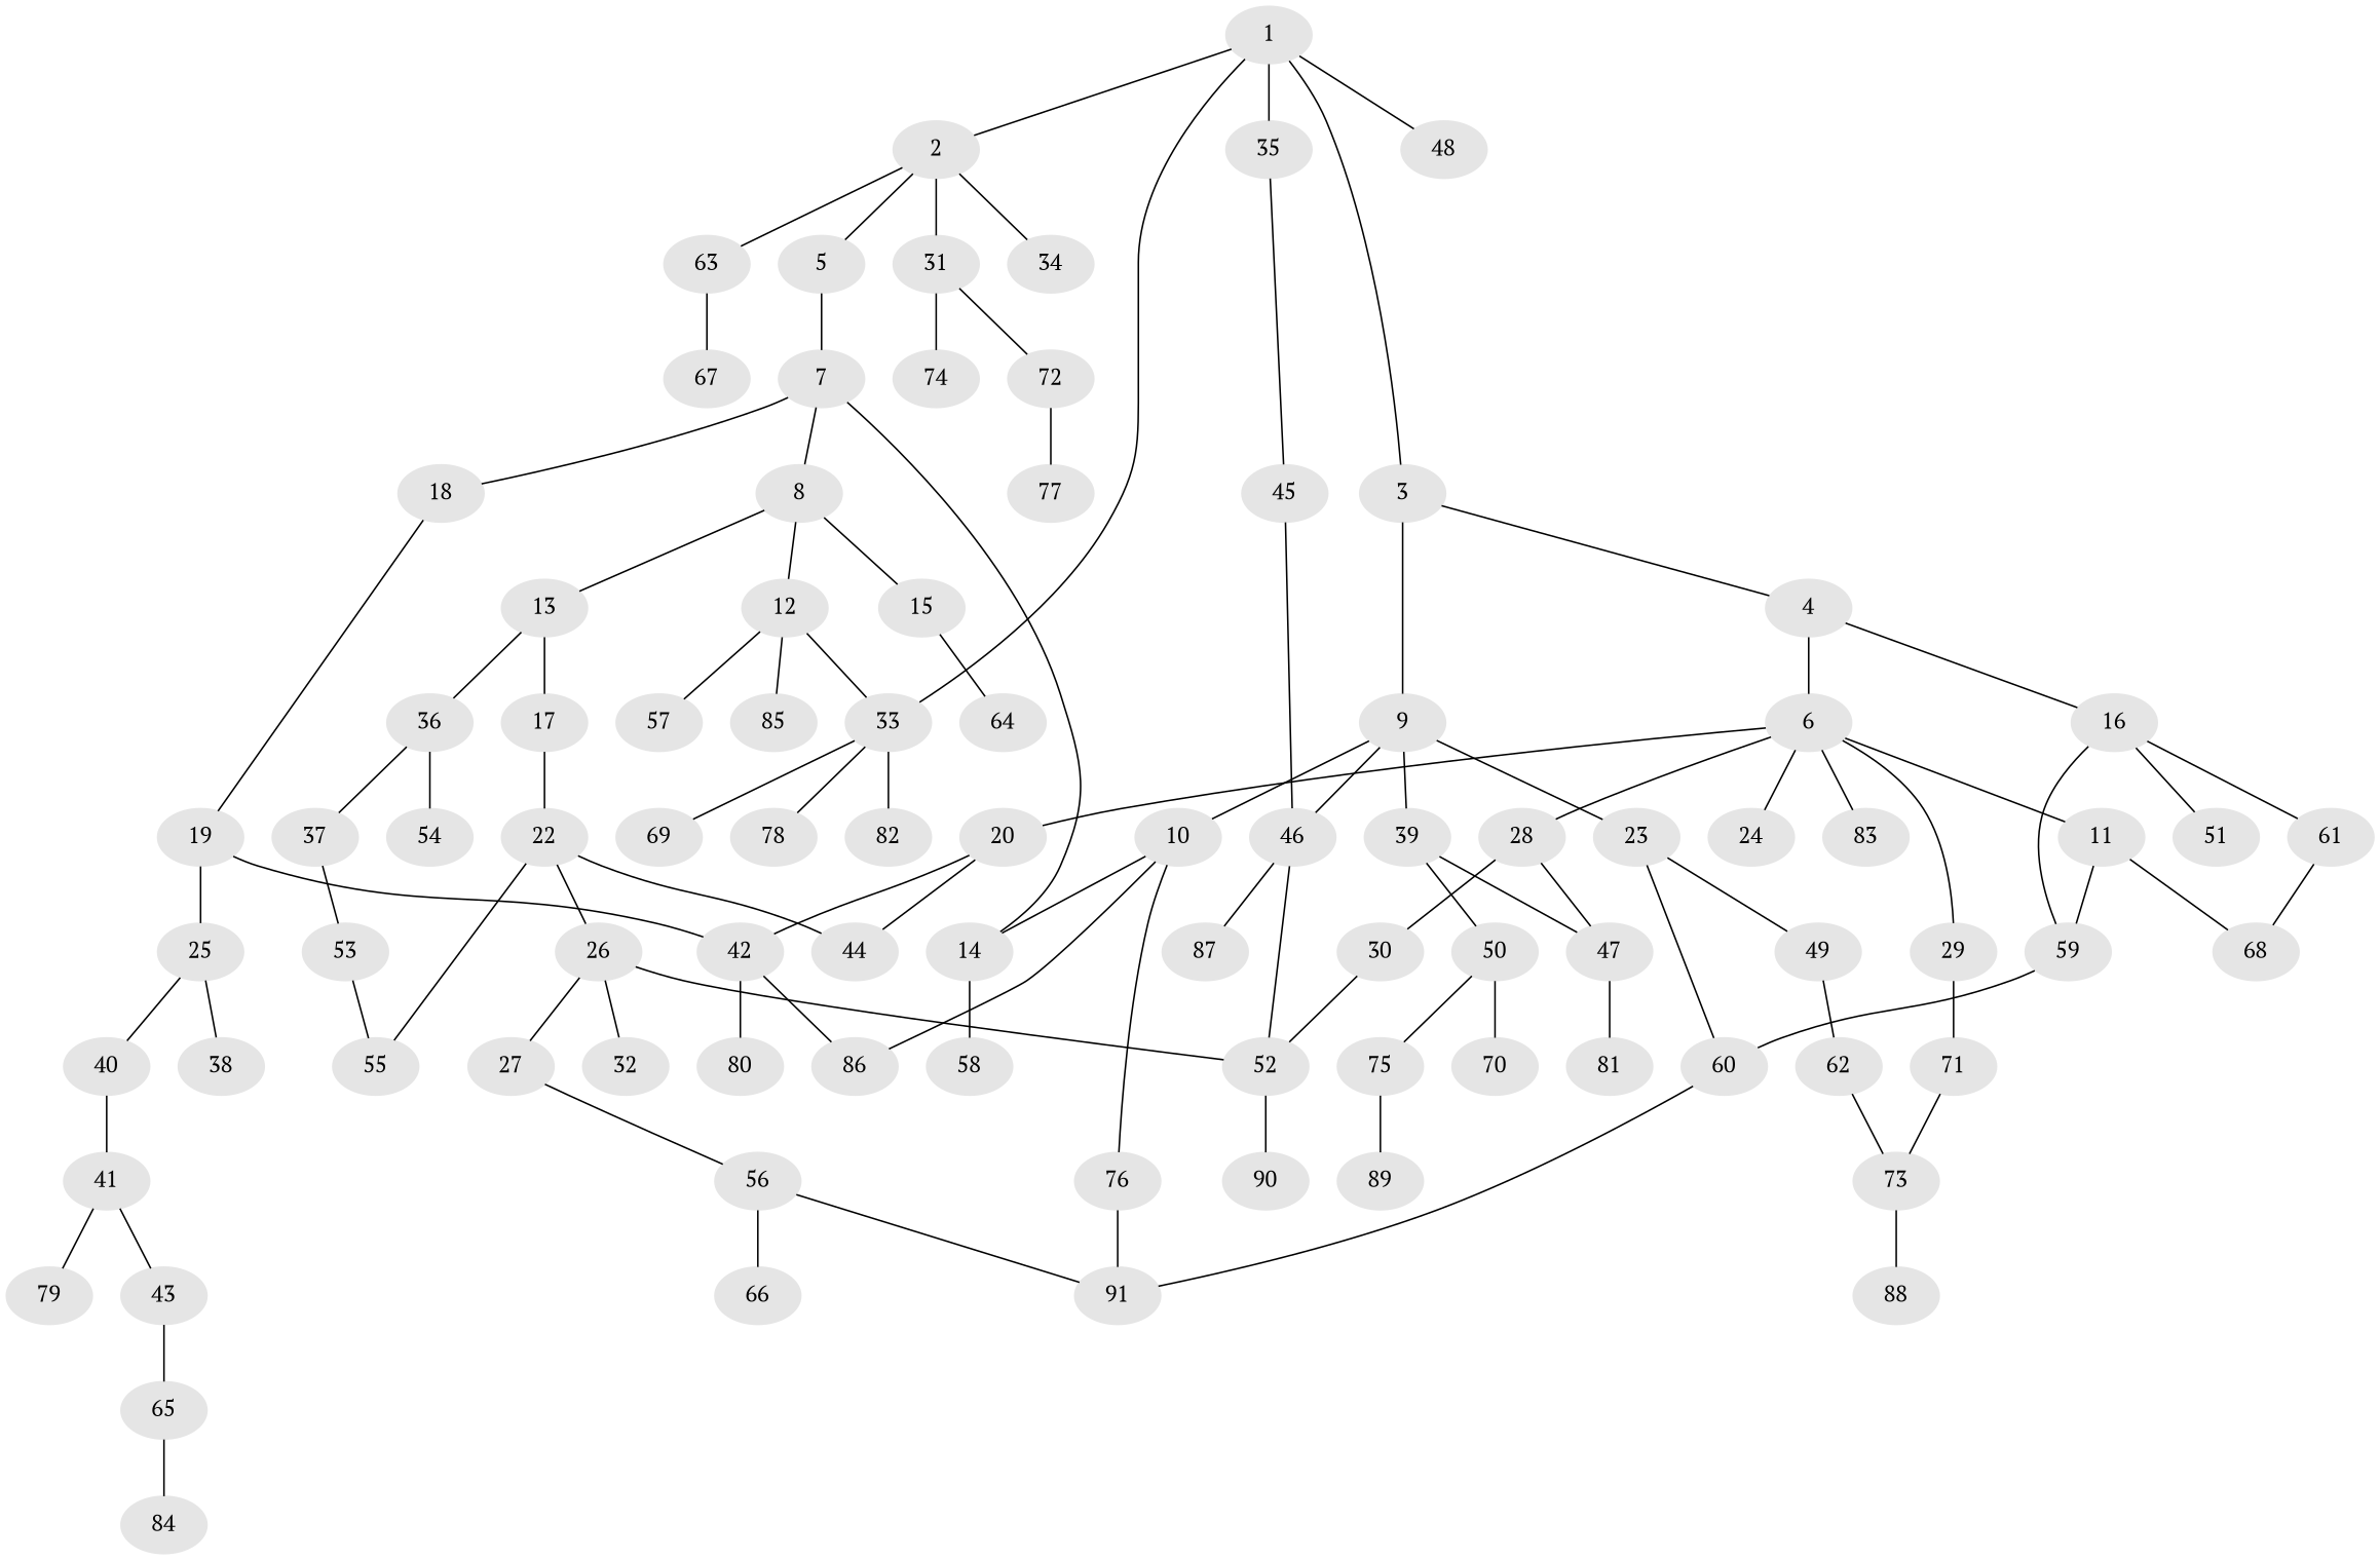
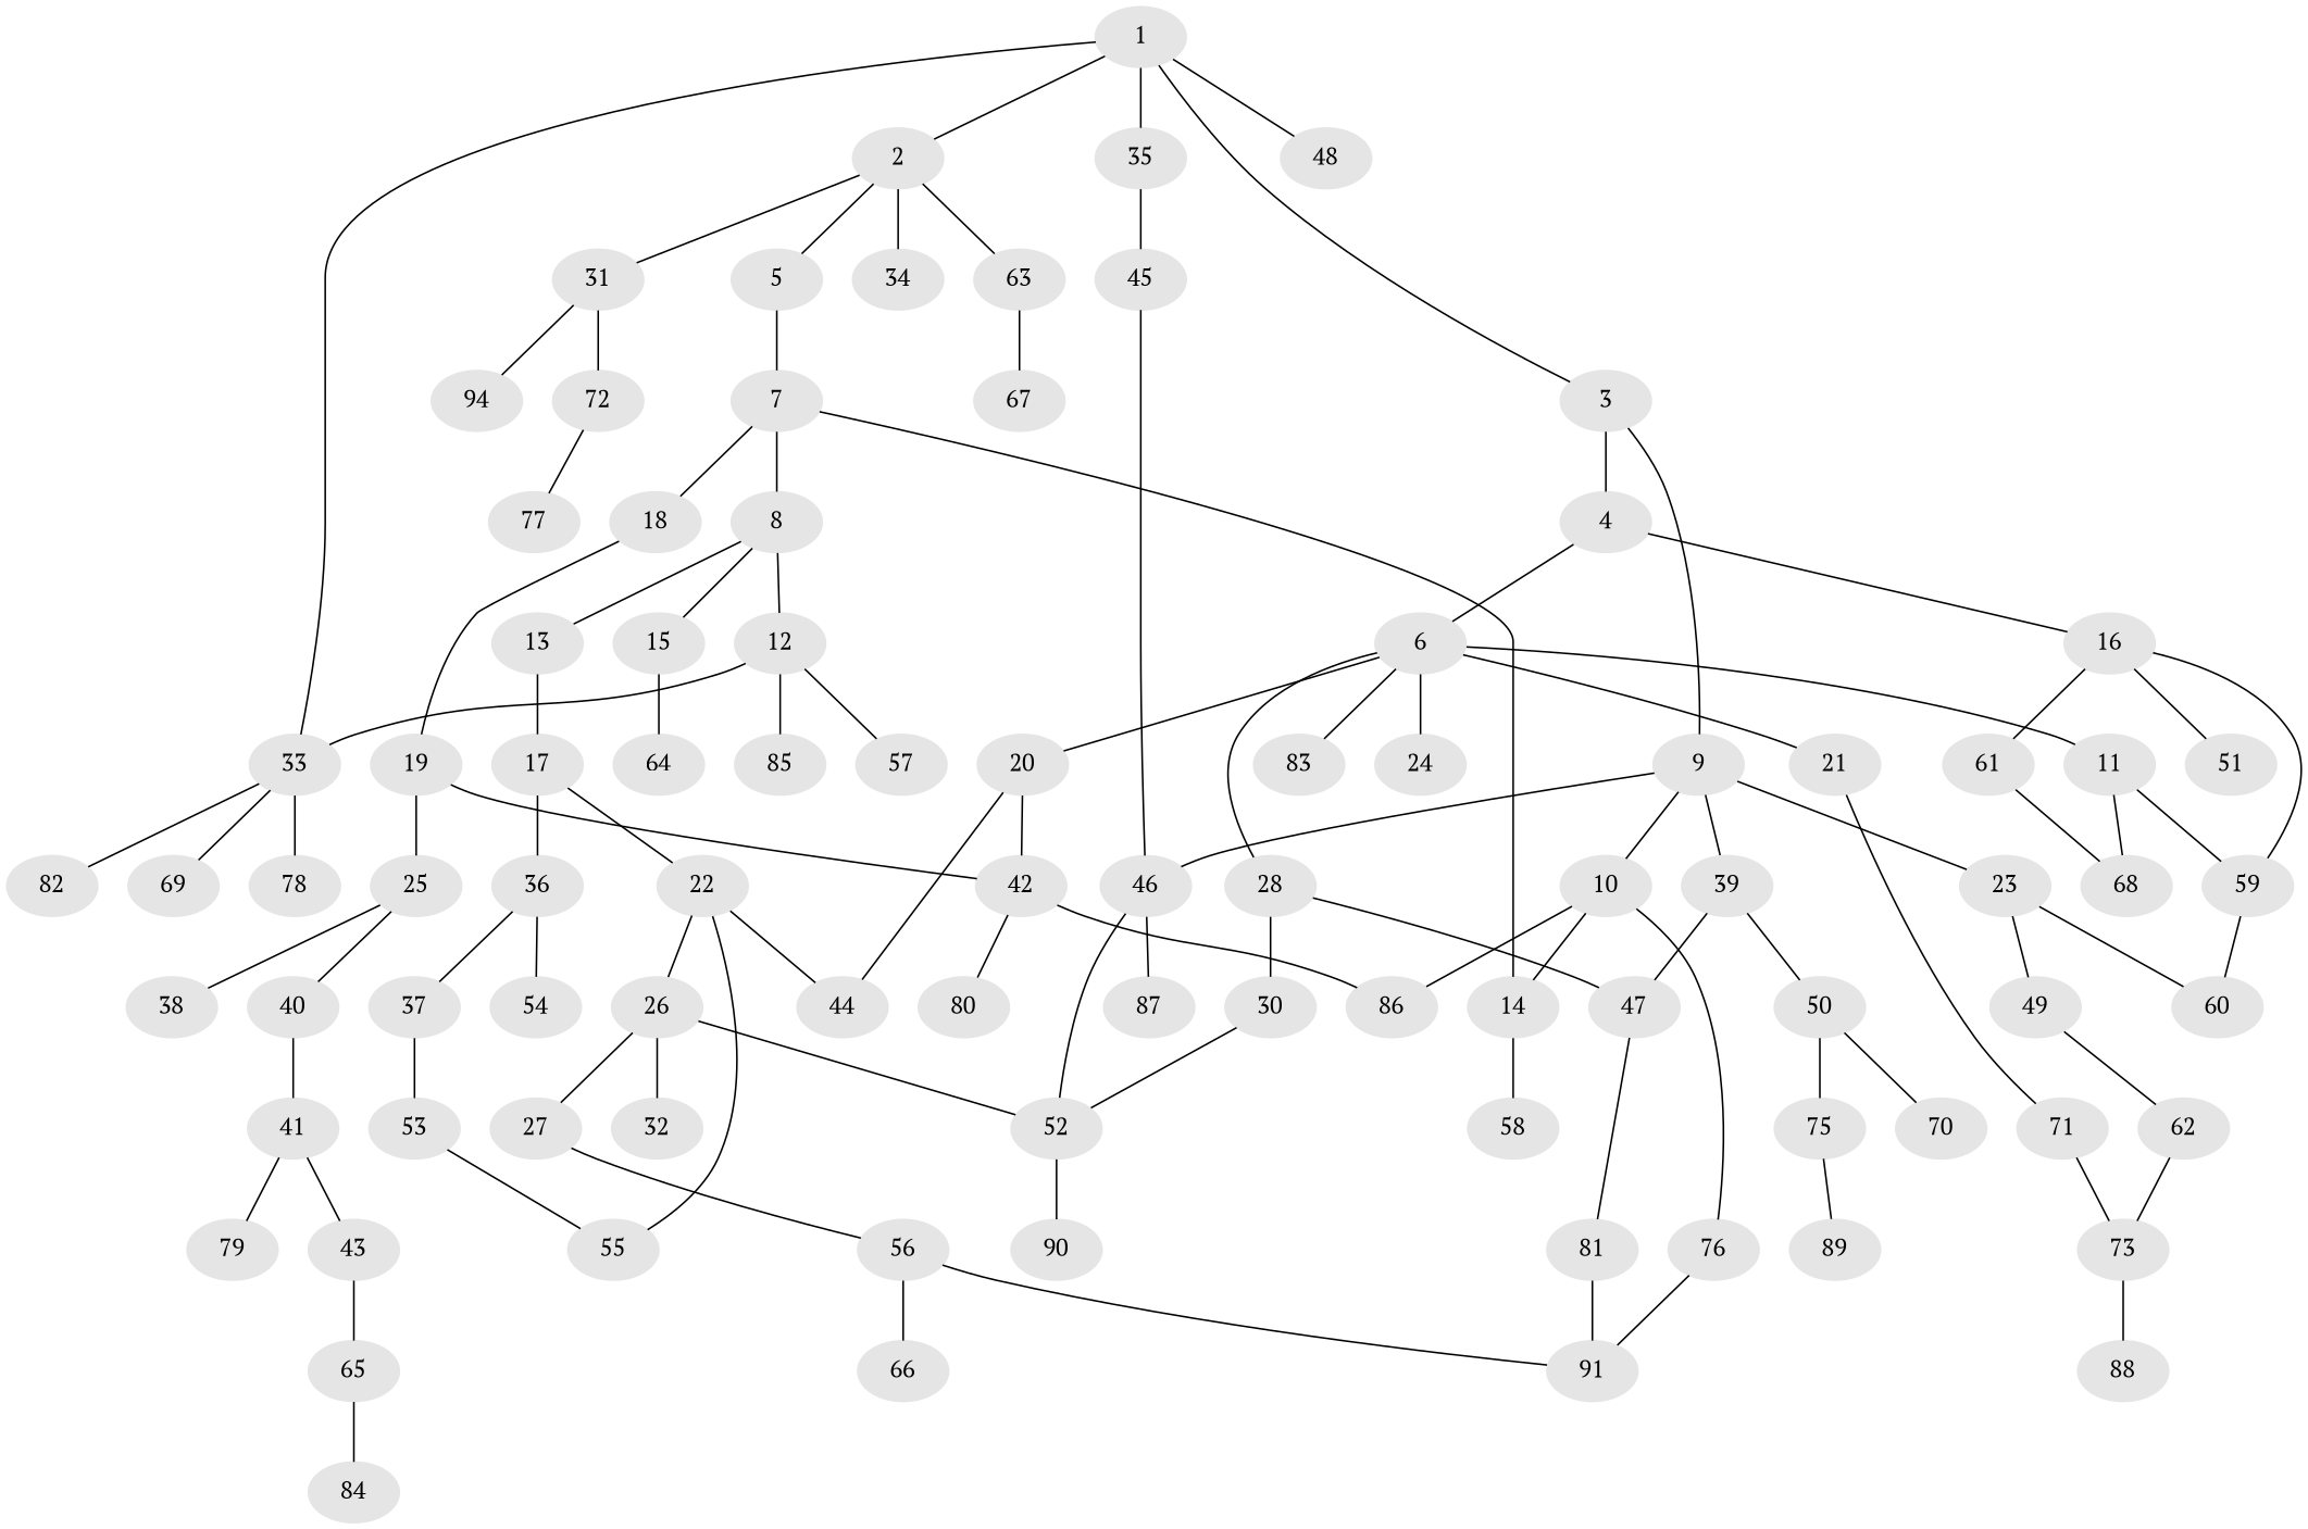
  graph {
    fontname="PT Serif"
    node [color=gray90 fontname="PT Serif" style=filled]
    edge [fontname="PT Serif"]
    1
    2
    3
    33
    35
    48
    5
    31
    34
    63
    4
    9
    69
    78
    82
    45
    7
    72
-   74
+   74 [label=94]
    67
    6
    16
    10
    23
    39
    46
    11
    20
-   21 [label=29]
+   21
    24
    28
    83
    59
    51
    61
    8
    14
    18
    68
    42
    44
    71
    30
    47
    12
    13
    15
    58
    19
    57
    85
    17
    64
    76
    86
    49
    60
    50
    52
    87
    91
    22
    36
    26
    55
    37
    54
    25
    38
    40
    80
    73
    27
    32
    62
    41
    56
    90
    66
    81
    77
    53
    70
    75
    43
    79
    65
    84
    89
    88
    1 -- 2
    1 -- 3
    1 -- 33
    1 -- 35
    1 -- 48
    2 -- 5
    2 -- 31
    2 -- 34
    2 -- 63
    3 -- 4
    3 -- 9
    33 -- 69
    33 -- 78
    33 -- 82
    35 -- 45
    5 -- 7
    31 -- 72
    31 -- 74
    63 -- 67
    4 -- 6
    4 -- 16
    9 -- 10
    9 -- 23
    9 -- 39
    9 -- 46
    45 -- 46
    7 -- 8
    7 -- 14
    7 -- 18
    72 -- 77
    6 -- 11
    6 -- 20
    6 -- 21
    6 -- 24
    6 -- 28
    6 -- 83
    16 -- 59
    16 -- 51
    16 -- 61
    10 -- 14
    10 -- 76
    10 -- 86
    23 -- 49
    23 -- 60
    39 -- 47
    39 -- 50
    46 -- 52
    46 -- 87
    11 -- 59
    11 -- 68
    20 -- 42
    20 -- 44
    21 -- 71
    28 -- 30
    28 -- 47
    59 -- 60
    61 -- 68
    8 -- 12
    8 -- 13
    8 -- 15
    14 -- 58
    18 -- 19
    42 -- 86
    42 -- 80
    71 -- 73
    30 -- 52
    47 -- 81
    12 -- 33
    12 -- 57
    12 -- 85
    13 -- 17
    15 -- 64
    19 -- 42
    19 -- 25
    17 -- 22
-   13 -- 36
+   17 -- 36
    76 -- 91
    49 -- 62
-   60 -- 91
+   81 -- 91
    50 -- 70
    50 -- 75
    52 -- 90
    22 -- 44
    22 -- 26
    22 -- 55
    36 -- 37
    36 -- 54
    26 -- 52
    26 -- 27
    26 -- 32
    37 -- 53
    25 -- 38
    25 -- 40
    40 -- 41
    73 -- 88
    27 -- 56
    62 -- 73
    41 -- 43
    41 -- 79
    56 -- 91
    56 -- 66
    53 -- 55
    75 -- 89
    43 -- 65
    65 -- 84
  }
